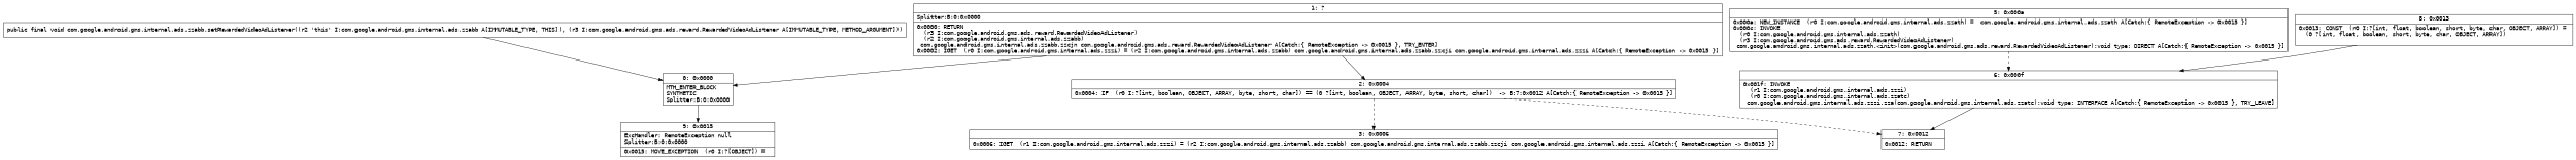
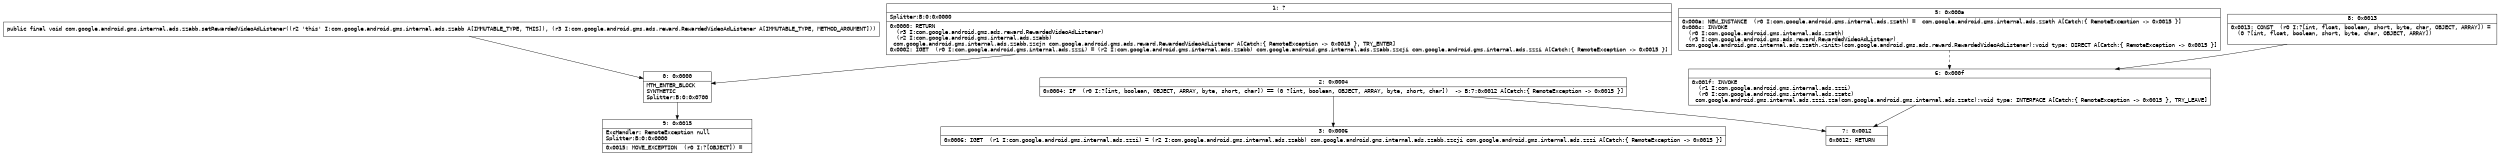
  digraph {
    fontname="DejaVu Sans Mono"
    node [fontname="DejaVu Sans Mono" shape=record]
    edge [fontname="DejaVu Sans Mono"]
-   n1 [label="{0\:\ 0x0000|MTH_ENTER_BLOCK\lSYNTHETIC\lSplitter:B:0:0x0000\l}"]
+   n1 [label="{0\:\ 0x0000|MTH_ENTER_BLOCK\lSYNTHETIC\lSplitter:B:0:0x0700\l}"]
    n2 [label="{9\:\ 0x0015|ExcHandler: RemoteException null\lSplitter:B:0:0x0000\l|0x0015: MOVE_EXCEPTION  (r0 I:?[OBJECT]) =  \l}"]
    n3 [label="{1\:\ ?|Splitter:B:0:0x0000\l|0x0000: RETURN  \l  (r3 I:com.google.android.gms.ads.reward.RewardedVideoAdListener)\l  (r2 I:com.google.android.gms.internal.ads.zzabb)\l com.google.android.gms.internal.ads.zzabb.zzcjn com.google.android.gms.ads.reward.RewardedVideoAdListener A[Catch:\{ RemoteException \-\> 0x0015 \}, TRY_ENTER]\l0x0002: IGET  (r0 I:com.google.android.gms.internal.ads.zzzi) = (r2 I:com.google.android.gms.internal.ads.zzabb) com.google.android.gms.internal.ads.zzabb.zzcji com.google.android.gms.internal.ads.zzzi A[Catch:\{ RemoteException \-\> 0x0015 \}]\l}"]
    n4 [label="{2\:\ 0x0004|0x0004: IF  (r0 I:?[int, boolean, OBJECT, ARRAY, byte, short, char]) == (0 ?[int, boolean, OBJECT, ARRAY, byte, short, char])  \-\> B:7:0x0012 A[Catch:\{ RemoteException \-\> 0x0015 \}]\l}"]
    n5 [label="{3\:\ 0x0006|0x0006: IGET  (r1 I:com.google.android.gms.internal.ads.zzzi) = (r2 I:com.google.android.gms.internal.ads.zzabb) com.google.android.gms.internal.ads.zzabb.zzcji com.google.android.gms.internal.ads.zzzi A[Catch:\{ RemoteException \-\> 0x0015 \}]\l}"]
    n6 [label="{7\:\ 0x0012|0x0012: RETURN   \l}"]
    n7 [label="{5\:\ 0x000a|0x000a: NEW_INSTANCE  (r0 I:com.google.android.gms.internal.ads.zzath) =  com.google.android.gms.internal.ads.zzath A[Catch:\{ RemoteException \-\> 0x0015 \}]\l0x000c: INVOKE  \l  (r0 I:com.google.android.gms.internal.ads.zzath)\l  (r3 I:com.google.android.gms.ads.reward.RewardedVideoAdListener)\l com.google.android.gms.internal.ads.zzath.\<init\>(com.google.android.gms.ads.reward.RewardedVideoAdListener):void type: DIRECT A[Catch:\{ RemoteException \-\> 0x0015 \}]\l}"]
    n8 [label="{6\:\ 0x000f|0x001f: INVOKE  \l  (r1 I:com.google.android.gms.internal.ads.zzzi)\l  (r0 I:com.google.android.gms.internal.ads.zzatc)\l com.google.android.gms.internal.ads.zzzi.zza(com.google.android.gms.internal.ads.zzatc):void type: INTERFACE A[Catch:\{ RemoteException \-\> 0x0015 \}, TRY_LEAVE]\l}"]
    n9 [label="{8\:\ 0x0013|0x0013: CONST  (r0 I:?[int, float, boolean, short, byte, char, OBJECT, ARRAY]) = \l  (0 ?[int, float, boolean, short, byte, char, OBJECT, ARRAY])\l \l}"]
    n10 [label="{public final void com.google.android.gms.internal.ads.zzabb.setRewardedVideoAdListener((r2 'this' I:com.google.android.gms.internal.ads.zzabb A[IMMUTABLE_TYPE, THIS]), (r3 I:com.google.android.gms.ads.reward.RewardedVideoAdListener A[IMMUTABLE_TYPE, METHOD_ARGUMENT])) }"]
    n1 -> n2
    n3 -> n1
-   n3 -> n4
-   n4 -> n5 [style=dashed]
-   n4 -> n6 [style=dashed]
+   n4 -> n5 [style=solid]
+   n4 -> n6
    n7 -> n8 [style=dashed]
    n8 -> n6
    n9 -> n8
    n10 -> n1
  }
